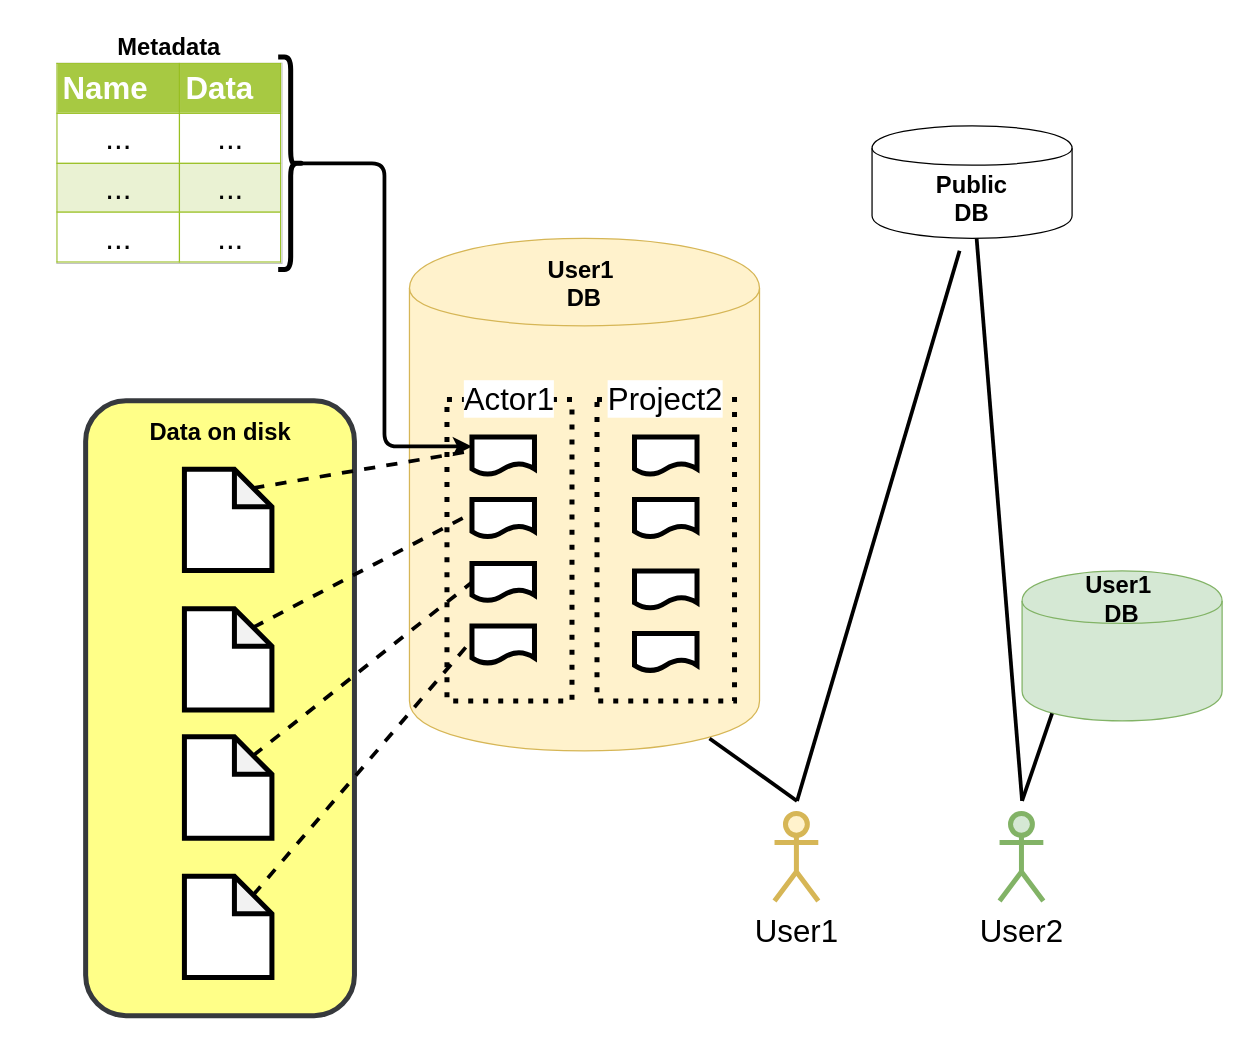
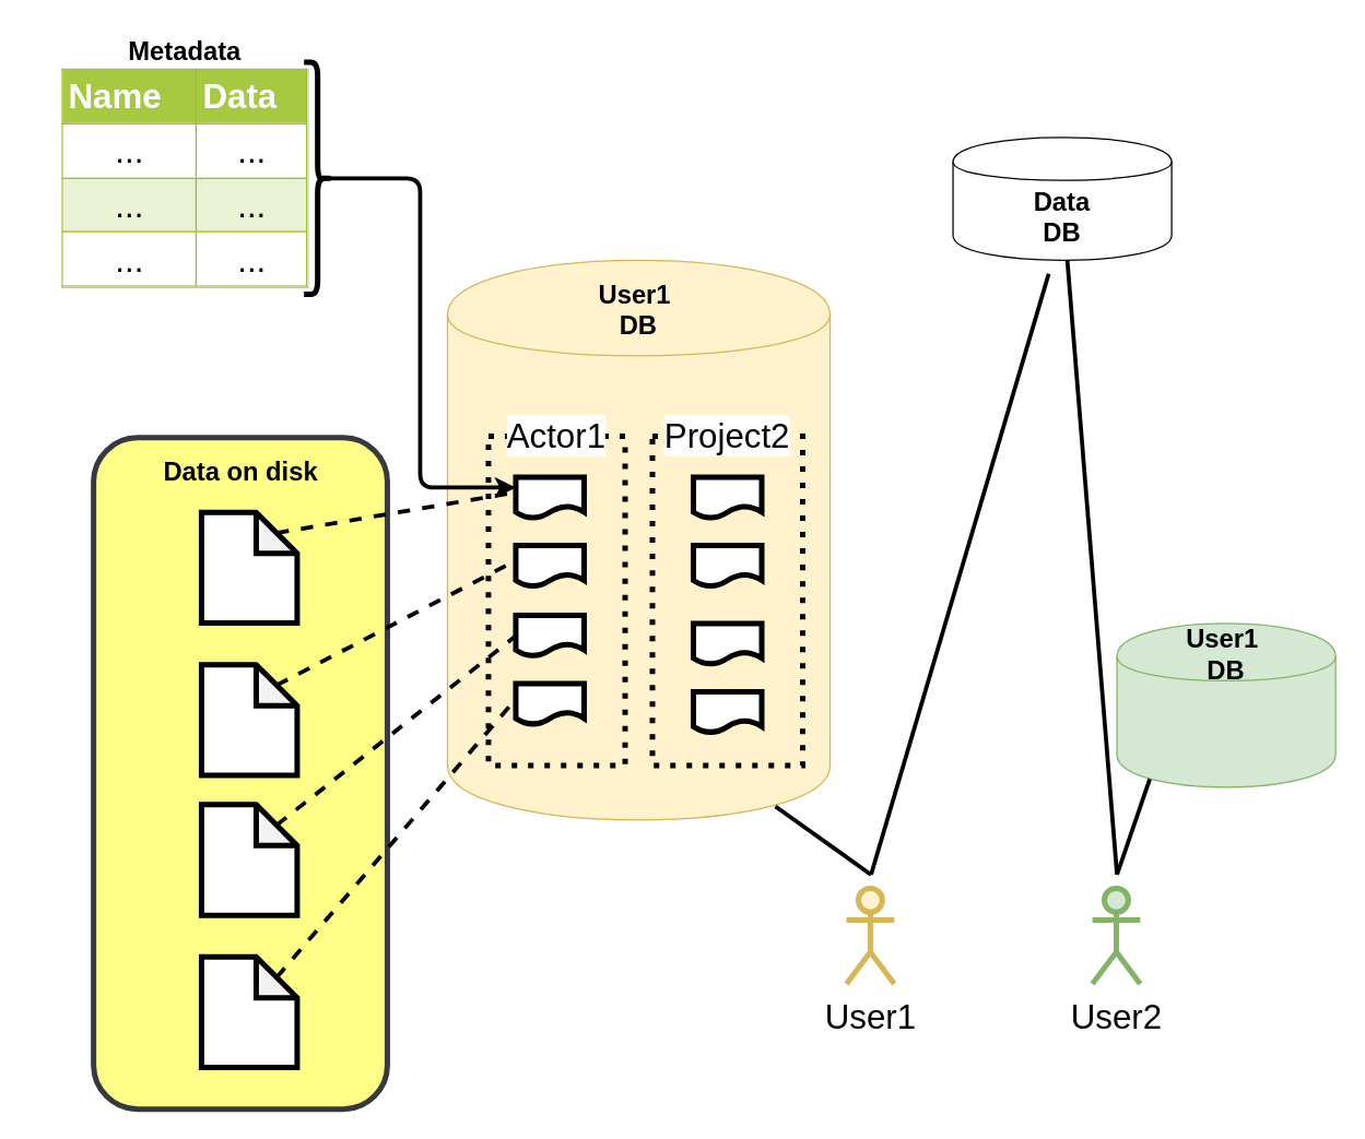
  <mxCell id="0" />
  <mxCell id="1" parent="0" />
  <mxCell id="2" value="" style="rounded=1;whiteSpace=wrap;html=1;labelBackgroundColor=#ffffff;strokeWidth=4;fontSize=25;align=center;fillColor=#ffff88;strokeColor=#36393d;" vertex="1" parent="1"><mxGeometry x="68" y="320" width="215" height="491.75" as="geometry" /></mxCell>
  <mxCell id="3" value="" style="shape=cylinder;whiteSpace=wrap;html=1;boundedLbl=1;backgroundOutline=1;fillColor=#fff2cc;strokeColor=#d6b656;fontSize=19;fontStyle=1" vertex="1" parent="1"><mxGeometry x="327" y="190" width="280" height="410" as="geometry" /></mxCell>
  <mxCell id="4" value="" style="rounded=0;whiteSpace=wrap;html=1;labelBackgroundColor=#ffffff;strokeColor=#000000;strokeWidth=4;fontSize=19;align=center;dashed=1;fillColor=none;dashPattern=1 2;" vertex="1" parent="1"><mxGeometry x="357" y="319" width="100" height="241" as="geometry" /></mxCell>
  <mxCell id="5" value="Actor" style="shape=umlActor;verticalLabelPosition=bottom;labelBackgroundColor=#ffffff;verticalAlign=top;html=1;outlineConnect=0;strokeWidth=4;fillColor=#fff2cc;strokeColor=#d6b656;" vertex="1" parent="1"><mxGeometry x="619" y="650" width="35" height="70" as="geometry" /></mxCell>
  <mxCell id="6" value="User1" style="text;html=1;strokeColor=none;fillColor=none;align=center;verticalAlign=middle;whiteSpace=wrap;rounded=0;fontSize=25;labelBackgroundColor=#ffffff;" vertex="1" parent="1"><mxGeometry x="617" y="733" width="40" height="20" as="geometry" /></mxCell>
  <mxCell id="7" value="Actor" style="shape=umlActor;verticalLabelPosition=bottom;labelBackgroundColor=#ffffff;verticalAlign=top;html=1;outlineConnect=0;strokeWidth=4;strokeColor=#82b366;fillColor=#d5e8d4;" vertex="1" parent="1"><mxGeometry x="799" y="650" width="35" height="70" as="geometry" /></mxCell>
  <mxCell id="8" value="User2" style="text;html=1;strokeColor=none;fillColor=none;align=center;verticalAlign=middle;whiteSpace=wrap;rounded=0;fontSize=25;labelBackgroundColor=#ffffff;" vertex="1" parent="1"><mxGeometry x="797" y="733" width="40" height="20" as="geometry" /></mxCell>
- <mxCell id="9" value="Public&lt;br&gt;DB" style="shape=cylinder;whiteSpace=wrap;html=1;boundedLbl=1;backgroundOutline=1;fontSize=19;fontStyle=1" vertex="1" parent="1"><mxGeometry x="697" y="100" width="160" height="90" as="geometry" /></mxCell>
+ <mxCell id="9" value="Data&lt;br&gt;DB" style="shape=cylinder;whiteSpace=wrap;html=1;boundedLbl=1;backgroundOutline=1;fontSize=19;fontStyle=1" vertex="1" parent="1"><mxGeometry x="697" y="100" width="160" height="90" as="geometry" /></mxCell>
  <mxCell id="10" value="" style="shape=document;whiteSpace=wrap;html=1;boundedLbl=1;labelBackgroundColor=#ffffff;strokeColor=#000000;strokeWidth=4;fontSize=19;" vertex="1" parent="1"><mxGeometry x="377" y="450" width="50" height="30" as="geometry" /></mxCell>
  <mxCell id="11" value="&lt;meta http-equiv=&quot;content-type&quot; content=&quot;text/html; charset=utf-8&quot;&gt;&lt;span style=&quot;font-family: Helvetica; font-size: 19px; font-style: normal; font-variant-ligatures: normal; font-variant-caps: normal; font-weight: 700; letter-spacing: normal; orphans: 2; text-indent: 0px; text-transform: none; widows: 2; word-spacing: 0px; -webkit-text-stroke-width: 0px; text-decoration-style: initial; text-decoration-color: initial; float: none; display: inline !important;&quot;&gt;User1&lt;span&gt;&amp;nbsp;&lt;/span&gt;&lt;/span&gt;&lt;br style=&quot;font-family: Helvetica; font-size: 19px; font-style: normal; font-variant-ligatures: normal; font-variant-caps: normal; font-weight: 700; letter-spacing: normal; orphans: 2; text-indent: 0px; text-transform: none; widows: 2; word-spacing: 0px; -webkit-text-stroke-width: 0px; text-decoration-style: initial; text-decoration-color: initial;&quot;&gt;&lt;span style=&quot;font-family: Helvetica; font-size: 19px; font-style: normal; font-variant-ligatures: normal; font-variant-caps: normal; font-weight: 700; letter-spacing: normal; orphans: 2; text-indent: 0px; text-transform: none; widows: 2; word-spacing: 0px; -webkit-text-stroke-width: 0px; text-decoration-style: initial; text-decoration-color: initial; float: none; display: inline !important;&quot;&gt;DB&lt;/span&gt;" style="text;whiteSpace=wrap;html=1;fontSize=19;align=center;" vertex="1" parent="1"><mxGeometry x="427" y="198" width="80" height="60" as="geometry" /></mxCell>
  <mxCell id="12" value="" style="shape=cylinder;whiteSpace=wrap;html=1;boundedLbl=1;backgroundOutline=1;fillColor=#d5e8d4;strokeColor=#82b366;fontSize=19;fontStyle=1" vertex="1" parent="1"><mxGeometry x="817" y="456" width="160" height="120" as="geometry" /></mxCell>
  <mxCell id="13" value="&lt;meta http-equiv=&quot;content-type&quot; content=&quot;text/html; charset=utf-8&quot;&gt;&lt;span style=&quot;font-family: Helvetica; font-size: 19px; font-style: normal; font-variant-ligatures: normal; font-variant-caps: normal; font-weight: 700; letter-spacing: normal; orphans: 2; text-indent: 0px; text-transform: none; widows: 2; word-spacing: 0px; -webkit-text-stroke-width: 0px; text-decoration-style: initial; text-decoration-color: initial; float: none; display: inline !important;&quot;&gt;User1&lt;span&gt;&amp;nbsp;&lt;/span&gt;&lt;/span&gt;&lt;br style=&quot;font-family: Helvetica; font-size: 19px; font-style: normal; font-variant-ligatures: normal; font-variant-caps: normal; font-weight: 700; letter-spacing: normal; orphans: 2; text-indent: 0px; text-transform: none; widows: 2; word-spacing: 0px; -webkit-text-stroke-width: 0px; text-decoration-style: initial; text-decoration-color: initial;&quot;&gt;&lt;span style=&quot;font-family: Helvetica; font-size: 19px; font-style: normal; font-variant-ligatures: normal; font-variant-caps: normal; font-weight: 700; letter-spacing: normal; orphans: 2; text-indent: 0px; text-transform: none; widows: 2; word-spacing: 0px; -webkit-text-stroke-width: 0px; text-decoration-style: initial; text-decoration-color: initial; float: none; display: inline !important;&quot;&gt;DB&lt;/span&gt;" style="text;whiteSpace=wrap;html=1;fontSize=19;align=center;" vertex="1" parent="1"><mxGeometry x="857" y="450" width="80" height="60" as="geometry" /></mxCell>
  <mxCell id="14" value="" style="shape=document;whiteSpace=wrap;html=1;boundedLbl=1;labelBackgroundColor=#ffffff;strokeColor=#000000;strokeWidth=4;fontSize=19;" vertex="1" parent="1"><mxGeometry x="377" y="500" width="50" height="30" as="geometry" /></mxCell>
  <mxCell id="15" value="" style="shape=document;whiteSpace=wrap;html=1;boundedLbl=1;labelBackgroundColor=#ffffff;strokeColor=#000000;strokeWidth=4;fontSize=19;" vertex="1" parent="1"><mxGeometry x="377" y="349" width="50" height="30" as="geometry" /></mxCell>
  <mxCell id="16" value="" style="shape=document;whiteSpace=wrap;html=1;boundedLbl=1;labelBackgroundColor=#ffffff;strokeColor=#000000;strokeWidth=4;fontSize=19;" vertex="1" parent="1"><mxGeometry x="377" y="399" width="50" height="30" as="geometry" /></mxCell>
  <mxCell id="17" value="Actor1" style="text;html=1;strokeColor=none;fillColor=none;align=center;verticalAlign=middle;whiteSpace=wrap;rounded=0;dashed=1;labelBackgroundColor=#ffffff;fontSize=25;" vertex="1" parent="1"><mxGeometry x="387" y="308" width="40" height="20" as="geometry" /></mxCell>
  <mxCell id="18" value="" style="rounded=0;whiteSpace=wrap;html=1;labelBackgroundColor=#ffffff;strokeColor=#000000;strokeWidth=4;fontSize=19;align=center;dashed=1;fillColor=none;dashPattern=1 2;" vertex="1" parent="1"><mxGeometry x="477" y="319" width="110" height="241" as="geometry" /></mxCell>
  <mxCell id="19" value="" style="shape=document;whiteSpace=wrap;html=1;boundedLbl=1;labelBackgroundColor=#ffffff;strokeColor=#000000;strokeWidth=4;fontSize=19;" vertex="1" parent="1"><mxGeometry x="507" y="456" width="50" height="30" as="geometry" /></mxCell>
  <mxCell id="20" value="" style="shape=document;whiteSpace=wrap;html=1;boundedLbl=1;labelBackgroundColor=#ffffff;strokeColor=#000000;strokeWidth=4;fontSize=19;" vertex="1" parent="1"><mxGeometry x="507" y="506" width="50" height="30" as="geometry" /></mxCell>
  <mxCell id="21" value="" style="shape=document;whiteSpace=wrap;html=1;boundedLbl=1;labelBackgroundColor=#ffffff;strokeColor=#000000;strokeWidth=4;fontSize=19;" vertex="1" parent="1"><mxGeometry x="507" y="349" width="50" height="30" as="geometry" /></mxCell>
  <mxCell id="22" value="" style="shape=document;whiteSpace=wrap;html=1;boundedLbl=1;labelBackgroundColor=#ffffff;strokeColor=#000000;strokeWidth=4;fontSize=19;" vertex="1" parent="1"><mxGeometry x="507" y="399" width="50" height="30" as="geometry" /></mxCell>
  <mxCell id="23" value="Project2" style="text;html=1;strokeColor=none;fillColor=none;align=center;verticalAlign=middle;whiteSpace=wrap;rounded=0;dashed=1;labelBackgroundColor=#ffffff;fontSize=25;" vertex="1" parent="1"><mxGeometry x="512" y="308" width="40" height="20" as="geometry" /></mxCell>
  <mxCell id="24" value="" style="endArrow=none;html=1;fontSize=25;entryX=0.15;entryY=0.95;entryDx=0;entryDy=0;entryPerimeter=0;strokeWidth=3;" edge="1" parent="1" target="12"><mxGeometry width="50" height="50" relative="1" as="geometry"><mxPoint x="817" y="640" as="sourcePoint" /><mxPoint x="877" y="590" as="targetPoint" /></mxGeometry></mxCell>
  <mxCell id="25" value="" style="endArrow=none;html=1;fontSize=25;strokeWidth=3;" edge="1" parent="1" target="9"><mxGeometry width="50" height="50" relative="1" as="geometry"><mxPoint x="817" y="640" as="sourcePoint" /><mxPoint x="851" y="580" as="targetPoint" /></mxGeometry></mxCell>
  <mxCell id="26" value="" style="endArrow=none;html=1;fontSize=25;strokeWidth=3;" edge="1" parent="1"><mxGeometry width="50" height="50" relative="1" as="geometry"><mxPoint x="637" y="640" as="sourcePoint" /><mxPoint x="566.996" y="590" as="targetPoint" /></mxGeometry></mxCell>
  <mxCell id="27" value="" style="endArrow=none;html=1;fontSize=25;strokeWidth=3;" edge="1" parent="1"><mxGeometry width="50" height="50" relative="1" as="geometry"><mxPoint x="637" y="640" as="sourcePoint" /><mxPoint x="767" y="200" as="targetPoint" /></mxGeometry></mxCell>
  <mxCell id="28" value="" style="shape=note;whiteSpace=wrap;html=1;backgroundOutline=1;darkOpacity=0.05;labelBackgroundColor=#ffffff;strokeWidth=4;fontSize=25;align=center;" vertex="1" parent="1"><mxGeometry x="147" y="374.75" width="70" height="81" as="geometry" /></mxCell>
  <mxCell id="29" value="" style="shape=note;whiteSpace=wrap;html=1;backgroundOutline=1;darkOpacity=0.05;labelBackgroundColor=#ffffff;strokeWidth=4;fontSize=25;align=center;" vertex="1" parent="1"><mxGeometry x="147" y="486.25" width="70" height="81" as="geometry" /></mxCell>
  <mxCell id="30" value="" style="shape=note;whiteSpace=wrap;html=1;backgroundOutline=1;darkOpacity=0.05;labelBackgroundColor=#ffffff;strokeWidth=4;fontSize=25;align=center;" vertex="1" parent="1"><mxGeometry x="147" y="588.75" width="70" height="81" as="geometry" /></mxCell>
  <mxCell id="31" value="" style="shape=note;whiteSpace=wrap;html=1;backgroundOutline=1;darkOpacity=0.05;labelBackgroundColor=#ffffff;strokeWidth=4;fontSize=25;align=center;" vertex="1" parent="1"><mxGeometry x="147" y="700.25" width="70" height="81" as="geometry" /></mxCell>
  <mxCell id="32" value="" style="endArrow=none;dashed=1;html=1;strokeWidth=3;fontSize=25;exitX=0;exitY=0;exitDx=55;exitDy=15;exitPerimeter=0;" edge="1" parent="1" source="28"><mxGeometry width="50" height="50" relative="1" as="geometry"><mxPoint x="327" y="410" as="sourcePoint" /><mxPoint x="377" y="360" as="targetPoint" /></mxGeometry></mxCell>
  <mxCell id="33" value="" style="endArrow=none;dashed=1;html=1;strokeWidth=3;fontSize=25;exitX=0;exitY=0;exitDx=55;exitDy=15;exitPerimeter=0;" edge="1" parent="1" source="29"><mxGeometry width="50" height="50" relative="1" as="geometry"><mxPoint x="202" y="439.75" as="sourcePoint" /><mxPoint x="377" y="410" as="targetPoint" /></mxGeometry></mxCell>
  <mxCell id="34" value="" style="endArrow=none;dashed=1;html=1;strokeWidth=3;fontSize=25;exitX=0;exitY=0;exitDx=55;exitDy=15;exitPerimeter=0;" edge="1" parent="1" source="30"><mxGeometry width="50" height="50" relative="1" as="geometry"><mxPoint x="202" y="494.87" as="sourcePoint" /><mxPoint x="377" y="465.12" as="targetPoint" /></mxGeometry></mxCell>
  <mxCell id="35" value="" style="endArrow=none;dashed=1;html=1;strokeWidth=3;fontSize=25;exitX=0;exitY=0;exitDx=55;exitDy=15;exitPerimeter=0;" edge="1" parent="1" source="31"><mxGeometry width="50" height="50" relative="1" as="geometry"><mxPoint x="202" y="650" as="sourcePoint" /><mxPoint x="377" y="511.37" as="targetPoint" /></mxGeometry></mxCell>
  <mxCell id="36" value="&lt;font face=&quot;helvetica&quot;&gt;&lt;b&gt;Data on disk&lt;/b&gt;&lt;/font&gt;" style="text;whiteSpace=wrap;html=1;fontSize=19;align=center;" vertex="1" parent="1"><mxGeometry x="60.5" y="328" width="230" height="60" as="geometry" /></mxCell>
  <mxCell id="37" value="&lt;table border=&quot;1&quot; width=&quot;100%&quot; cellpadding=&quot;4&quot; style=&quot;width: 100% ; height: 100% ; border-collapse: collapse&quot;&gt;&lt;tbody&gt;&lt;tr style=&quot;background-color: #a7c942 ; color: #ffffff ; border: 1px solid #98bf21&quot;&gt;&lt;th align=&quot;left&quot;&gt;Name&lt;/th&gt;&lt;th align=&quot;left&quot;&gt;Data&lt;/th&gt;&lt;/tr&gt;&lt;tr style=&quot;border: 1px solid #98bf21&quot;&gt;&lt;td&gt;...&lt;/td&gt;&lt;td&gt;...&lt;/td&gt;&lt;/tr&gt;&lt;tr style=&quot;background-color: #eaf2d3 ; border: 1px solid #98bf21&quot;&gt;&lt;td&gt;...&lt;/td&gt;&lt;td&gt;...&lt;/td&gt;&lt;/tr&gt;&lt;tr style=&quot;border: 1px solid #98bf21&quot;&gt;&lt;td&gt;...&lt;/td&gt;&lt;td&gt;...&lt;/td&gt;&lt;/tr&gt;&lt;/tbody&gt;&lt;/table&gt;" style="text;html=1;strokeColor=#c0c0c0;fillColor=#ffffff;overflow=fill;rounded=0;labelBackgroundColor=#ffffff;fontSize=25;align=center;" vertex="1" parent="1"><mxGeometry x="45" y="50" width="180" height="160" as="geometry" /></mxCell>
  <mxCell id="38" value="" style="shape=curlyBracket;whiteSpace=wrap;html=1;rounded=1;labelBackgroundColor=#ffffff;strokeColor=#000000;strokeWidth=4;fillColor=none;fontSize=25;align=center;rotation=-180;" vertex="1" parent="1"><mxGeometry x="222" y="45" width="20" height="170" as="geometry" /></mxCell>
  <mxCell id="39" value="&lt;font face=&quot;helvetica&quot;&gt;&lt;b&gt;Metadata&lt;/b&gt;&lt;/font&gt;" style="text;whiteSpace=wrap;html=1;fontSize=19;align=center;" vertex="1" parent="1"><mxGeometry x="20" y="20" width="230" height="60" as="geometry" /></mxCell>
  <mxCell id="40" value="" style="edgeStyle=elbowEdgeStyle;elbow=horizontal;endArrow=classic;html=1;strokeWidth=3;fontSize=25;entryX=0;entryY=0.25;entryDx=0;entryDy=0;" edge="1" parent="1" target="15"><mxGeometry width="50" height="50" relative="1" as="geometry"><mxPoint x="237" as="sourcePoint" y="130" /><mxPoint y="220" as="targetPoint" x="267" /><Array as="points"><mxPoint x="307" y="240" /></Array></mxGeometry></mxCell>
